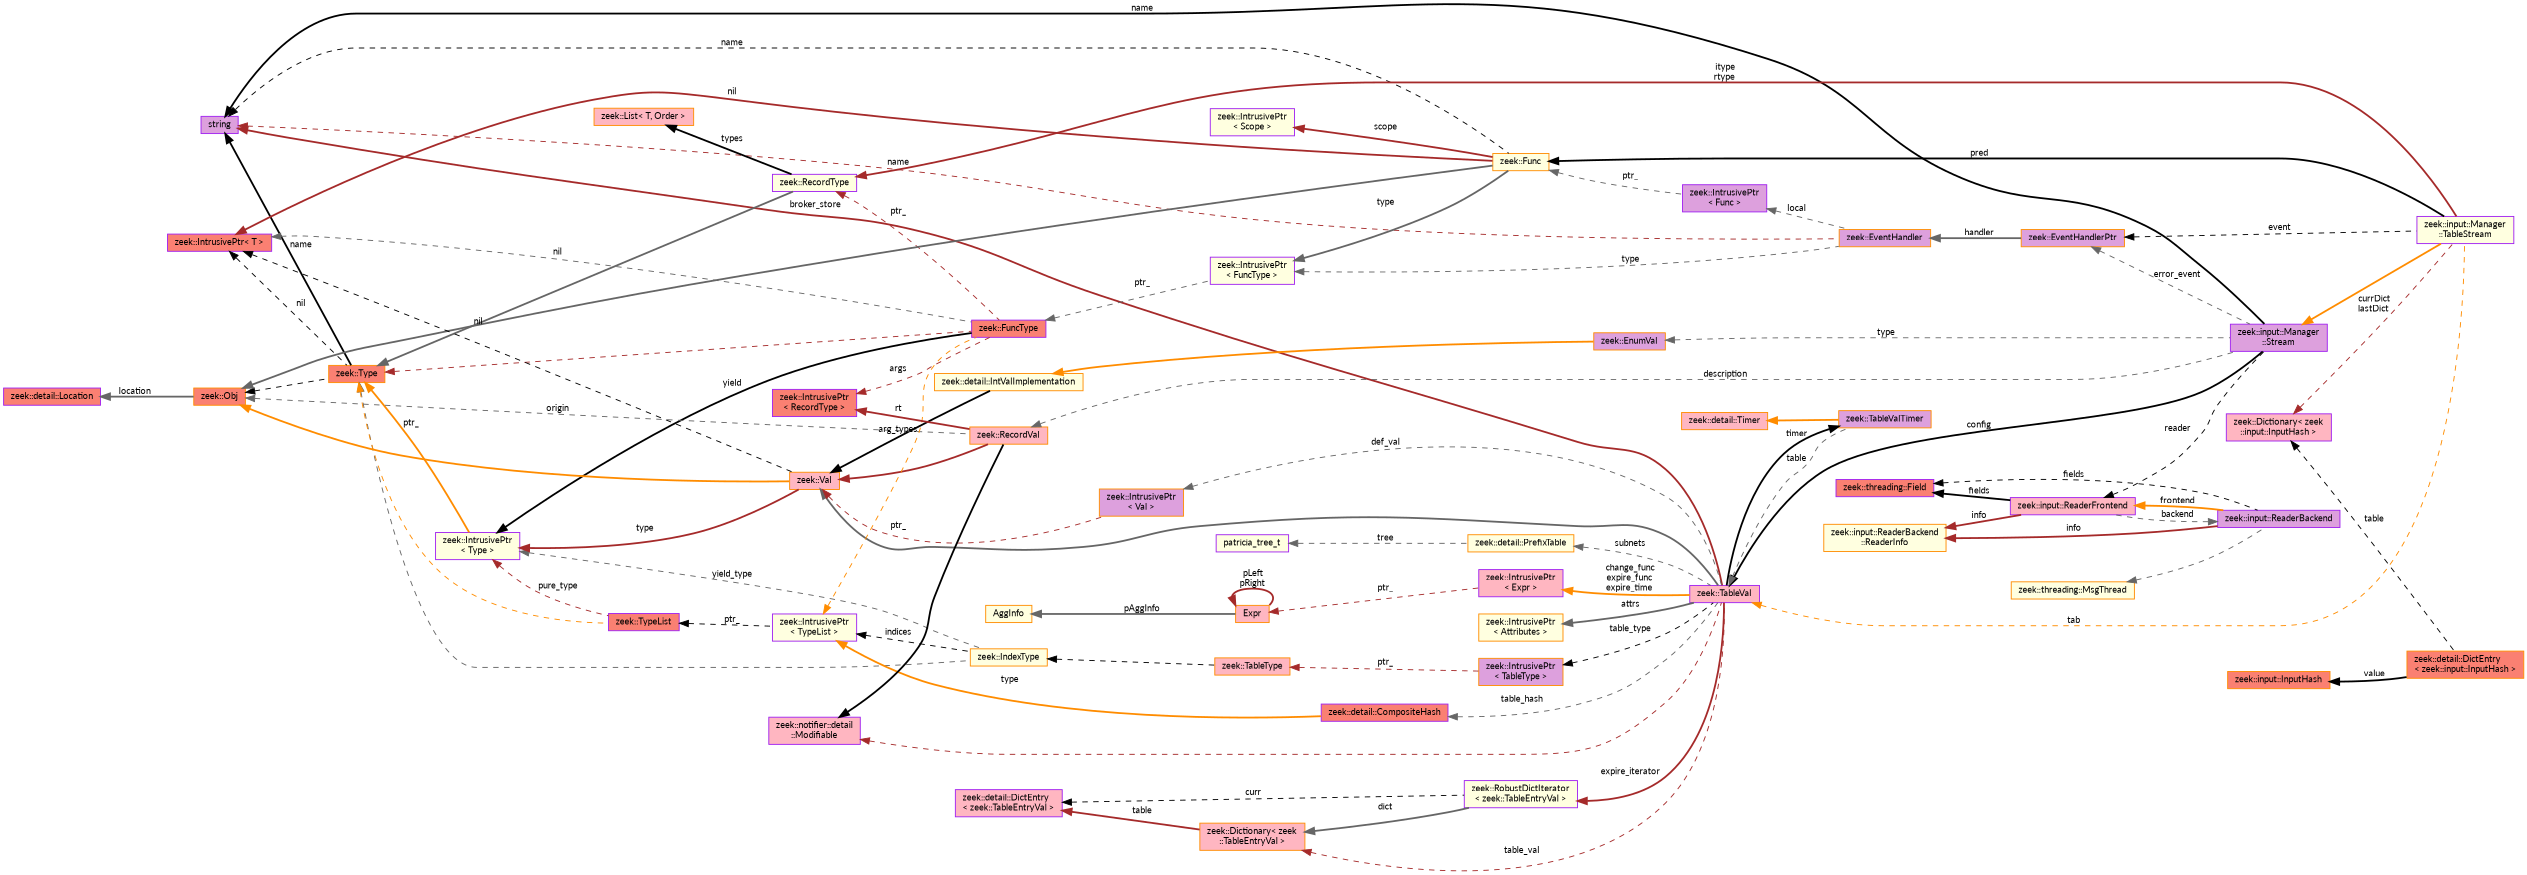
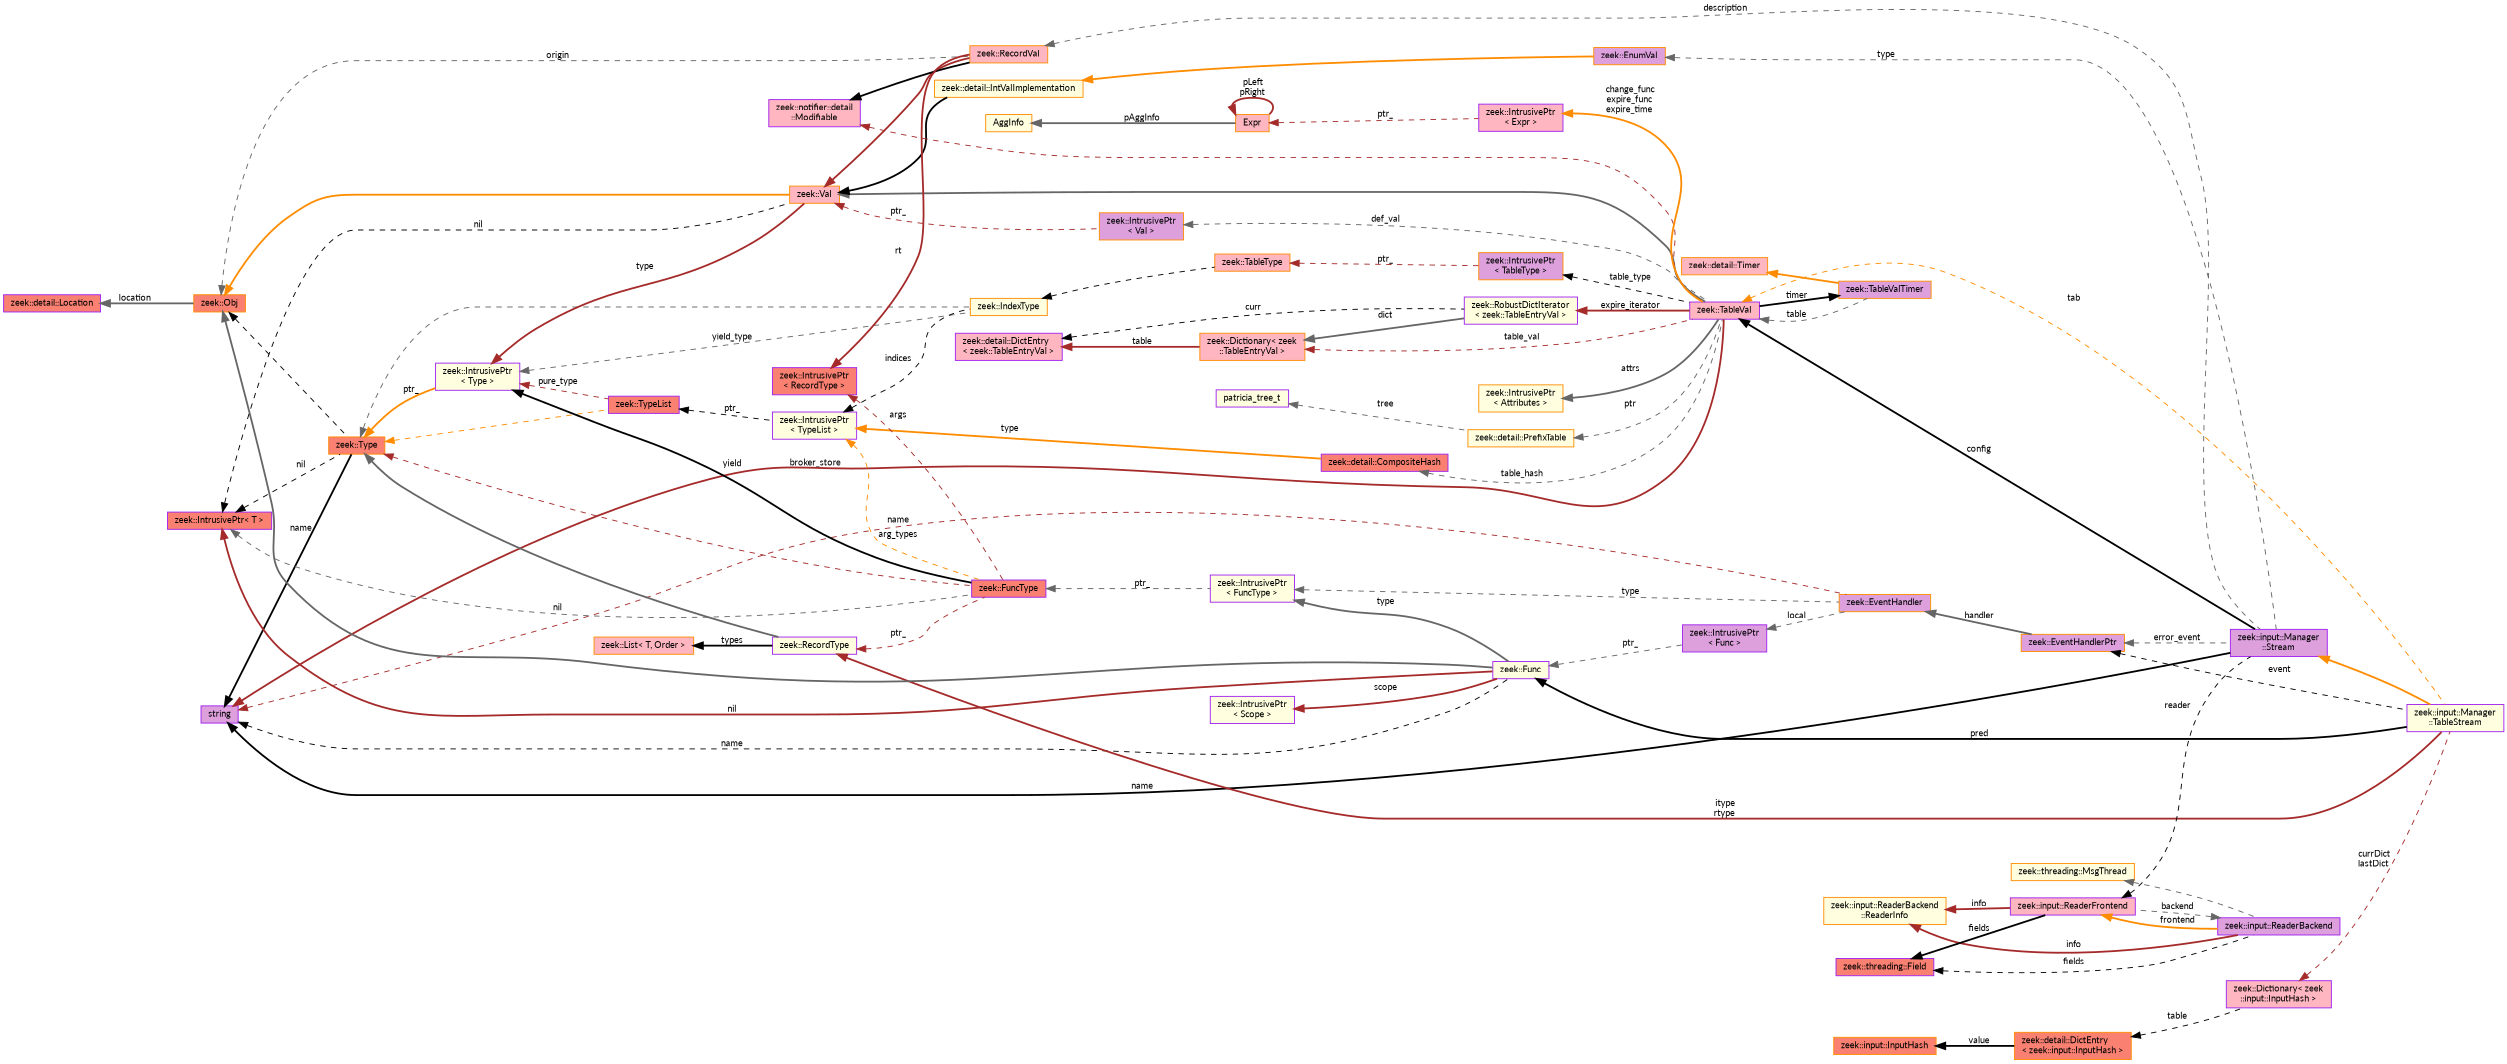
  digraph {
    fontname=Lato
    rankdir=LR
    node [color=purple fillcolor=lightyellow fontname=Lato fontsize=10 shape=record style=filled]
    edge [color=gray40 dir=back fontname=Lato fontsize=10 labelfontname=Helvetica labelfontsize=10 style=dashed]
    n1 [fontcolor=black height=0.2 label="zeek::input::Manager\l::TableStream" width=0.4]
    n2 [fillcolor=plum height=0.2 label="zeek::input::Manager\l::Stream" width=0.4]
    n3 [fillcolor=plum height=0.2 label=string width=0.4]
    n4 [color=darkorange fillcolor=salmon height=0.2 label="zeek::Type" width=0.4]
    n5 [fillcolor=lightpink height=0.2 label="zeek::TableVal" width=0.4]
    n6 [color=darkorange fillcolor=plum height=0.2 label="zeek::EventHandler" width=0.4]
-   n7 [color=darkorange height=0.2 label="zeek::Func" width=0.4]
+   n7 [height=0.2 label="zeek::Func" width=0.4]
    n8 [fillcolor=salmon height=0.2 label="zeek::FuncType" width=0.4]
    n9 [height=0.2 label="zeek::IntrusivePtr\l\< Type \>" width=0.4]
    n10 [color=darkorange height=0.2 label="zeek::IndexType" width=0.4]
    n11 [fillcolor=salmon height=0.2 label="zeek::TypeList" width=0.4]
    n12 [height=0.2 label="zeek::RecordType" width=0.4]
    n13 [color=darkorange fillcolor=plum height=0.2 label="zeek::TableValTimer" width=0.4]
    n14 [color=darkorange fillcolor=plum height=0.2 label="zeek::EventHandlerPtr" width=0.4]
    n15 [fillcolor=plum height=0.2 label="zeek::IntrusivePtr\l\< Func \>" width=0.4]
    n16 [color=darkorange fillcolor=plum height=0.2 label="zeek::EnumVal" width=0.4]
    n17 [color=darkorange height=0.2 label="zeek::detail::IntValImplementation" width=0.4]
    n18 [color=darkorange fillcolor=lightpink height=0.2 label="zeek::Val" width=0.4]
    n19 [color=darkorange fillcolor=plum height=0.2 label="zeek::IntrusivePtr\l\< Val \>" width=0.4]
    n20 [color=darkorange fillcolor=lightpink height=0.2 label="zeek::RecordVal" width=0.4]
    n21 [color=darkorange fillcolor=salmon height=0.2 label="zeek::Obj" width=0.4]
    n22 [fillcolor=salmon height=0.2 label="zeek::detail::Location" width=0.4]
    n23 [fillcolor=salmon height=0.2 label="zeek::IntrusivePtr\< T \>" width=0.4]
    n24 [height=0.2 label="zeek::IntrusivePtr\l\< FuncType \>" width=0.4]
    n25 [color=darkorange fillcolor=lightpink height=0.2 label="zeek::TableType" width=0.4]
    n26 [height=0.2 label="zeek::IntrusivePtr\l\< TypeList \>" width=0.4]
    n27 [fillcolor=lightpink height=0.2 label="zeek::input::ReaderFrontend" width=0.4]
    n28 [fillcolor=plum height=0.2 label="zeek::input::ReaderBackend" width=0.4]
    n29 [color=darkorange height=0.2 label="zeek::threading::MsgThread" width=0.4]
    n30 [color=darkorange height=0.2 label="zeek::input::ReaderBackend\l::ReaderInfo" width=0.4]
    n31 [fillcolor=salmon height=0.2 label="zeek::threading::Field" width=0.4]
    n32 [fillcolor=lightpink height=0.2 label="zeek::notifier::detail\l::Modifiable" width=0.4]
    n33 [color=darkorange fillcolor=plum height=0.2 label="zeek::IntrusivePtr\l\< TableType \>" width=0.4]
    n34 [fillcolor=salmon height=0.2 label="zeek::detail::CompositeHash" width=0.4]
    n35 [color=darkorange height=0.2 label="zeek::IntrusivePtr\l\< Attributes \>" width=0.4]
    n36 [fillcolor=lightpink height=0.2 label="zeek::IntrusivePtr\l\< Expr \>" width=0.4]
    n37 [color=darkorange fillcolor=lightpink height=0.2 label=Expr width=0.4]
    n38 [color=darkorange height=0.2 label=AggInfo width=0.4]
    n39 [color=darkorange fillcolor=lightpink height=0.2 label="zeek::detail::Timer" width=0.4]
    n40 [height=0.2 label="zeek::RobustDictIterator\l\< zeek::TableEntryVal \>" width=0.4]
    n41 [fillcolor=lightpink height=0.2 label="zeek::detail::DictEntry\l\< zeek::TableEntryVal \>" width=0.4]
    n42 [color=darkorange fillcolor=lightpink height=0.2 label="zeek::Dictionary\< zeek\l::TableEntryVal \>" width=0.4]
    n43 [color=darkorange height=0.2 label="zeek::detail::PrefixTable" width=0.4]
    n44 [height=0.2 label=patricia_tree_t width=0.4]
    n45 [height=0.2 label="zeek::IntrusivePtr\l\< Scope \>" width=0.4]
    n46 [fillcolor=salmon height=0.2 label="zeek::IntrusivePtr\l\< RecordType \>" width=0.4]
    n47 [color=darkorange fillcolor=lightpink height=0.2 label="zeek::List\< T, Order \>" width=0.4]
    n48 [fillcolor=lightpink height=0.2 label="zeek::Dictionary\< zeek\l::input::InputHash \>" width=0.4]
    n49 [color=darkorange fillcolor=salmon height=0.2 label="zeek::detail::DictEntry\l\< zeek::input::InputHash \>" width=0.4]
    n50 [color=darkorange fillcolor=salmon height=0.2 label="zeek::input::InputHash" width=0.4]
    n2 -> n1 [color=darkorange style=bold]
    n3 -> n2 [color=black label=" name" style=bold]
    n3 -> n4 [color=black label=" name" style=bold]
    n3 -> n5 [color=brown label=" broker_store" style=bold]
    n3 -> n6 [color=brown label=" name"]
    n3 -> n7 [color=black label=" name"]
    n4 -> n8 [color=brown]
    n4 -> n9 [color=darkorange label=" ptr_" style=bold]
    n4 -> n10
    n4 -> n11 [color=darkorange]
    n4 -> n12 [style=bold]
    n5 -> n1 [color=darkorange label=" tab"]
    n5 -> n2 [color=black label=" config" style=bold]
    n5 -> n13 [label=" table"]
    n6 -> n14 [label=" handler" style=bold]
    n7 -> n1 [color=black label=" pred" style=bold]
    n7 -> n15 [label=" ptr_"]
    n8 -> n24 [label=" ptr_"]
    n9 -> n8 [color=black label=" yield" style=bold]
    n9 -> n10 [label=" yield_type"]
    n9 -> n11 [color=brown label=" pure_type"]
    n9 -> n18 [color=brown label=" type" style=bold]
    n10 -> n25 [color=black]
    n11 -> n26 [color=black label=" ptr_"]
    n12 -> n1 [color=brown label=" itype\nrtype" style=bold]
    n12 -> n8 [color=brown label=" ptr_"]
    n13 -> n5 [color=black label=" timer" style=bold]
    n14 -> n1 [color=black label=" event"]
    n14 -> n2 [label=" error_event"]
    n15 -> n6 [label=" local"]
    n16 -> n2 [label=" type"]
    n17 -> n16 [color=darkorange style=bold]
    n18 -> n5 [style=bold]
    n18 -> n17 [color=black style=bold]
    n18 -> n19 [color=brown label=" ptr_"]
    n18 -> n20 [color=brown style=bold]
    n19 -> n5 [label=" def_val"]
    n20 -> n2 [label=" description"]
    n21 -> n4 [color=black]
    n21 -> n7 [style=bold]
    n21 -> n18 [color=darkorange style=bold]
    n21 -> n20 [label=" origin"]
    n22 -> n21 [label=" location" style=bold]
    n23 -> n4 [color=black label=" nil"]
    n23 -> n7 [color=brown label=" nil" style=bold]
    n23 -> n8 [label=" nil"]
    n23 -> n18 [color=black label=" nil"]
    n24 -> n6 [label=" type"]
    n24 -> n7 [label=" type" style=bold]
    n25 -> n33 [color=brown label=" ptr_"]
    n26 -> n8 [color=darkorange label=" arg_types"]
    n26 -> n10 [color=black label=" indices"]
    n26 -> n34 [color=darkorange label=" type" style=bold]
    n27 -> n2 [color=black label=" reader"]
    n27 -> n28 [color=darkorange label=" frontend" style=bold]
    n28 -> n27 [label=" backend"]
    n29 -> n28
    n30 -> n27 [color=brown label=" info" style=bold]
    n30 -> n28 [color=brown label=" info" style=bold]
    n31 -> n27 [color=black label=" fields" style=bold]
    n31 -> n28 [color=black label=" fields"]
    n32 -> n5 [color=brown]
    n32 -> n20 [color=black style=bold]
    n33 -> n5 [color=black label=" table_type"]
    n34 -> n5 [label=" table_hash"]
    n35 -> n5 [label=" attrs" style=bold]
    n36 -> n5 [color=darkorange label=" change_func\nexpire_func\nexpire_time" style=bold]
    n37 -> n36 [color=brown label=" ptr_"]
    n37 -> n37 [color=brown label=" pLeft\npRight" style=bold]
    n38 -> n37 [label=" pAggInfo" style=bold]
    n39 -> n13 [color=darkorange style=bold]
    n40 -> n5 [color=brown label=" expire_iterator" style=bold]
    n41 -> n40 [color=black label=" curr"]
    n41 -> n42 [color=brown label=" table" style=bold]
    n42 -> n5 [color=brown label=" table_val"]
    n42 -> n40 [label=" dict" style=bold]
-   n43 -> n5 [label=" subnets"]
+   n43 -> n5 [label=" ptr"]
    n44 -> n43 [label=" tree"]
    n45 -> n7 [color=brown label=" scope" style=bold]
    n46 -> n8 [color=brown label=" args"]
    n46 -> n20 [color=brown label=" rt" style=bold]
    n47 -> n12 [color=black label=" types" style=bold]
    n48 -> n1 [color=brown label=" currDict\nlastDict"]
-   n48 -> n49 [color=black label=" table"]
+   n49 -> n48 [color=black label=" table"]
    n50 -> n49 [color=black label=" value" style=bold]
  }
